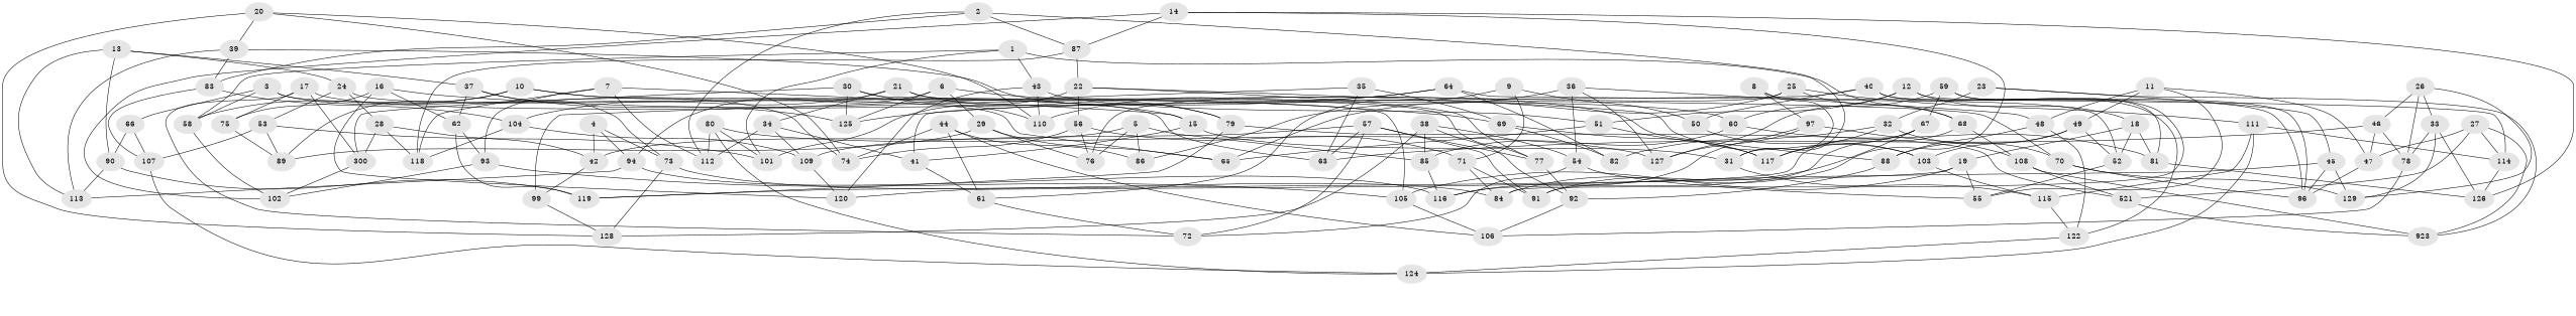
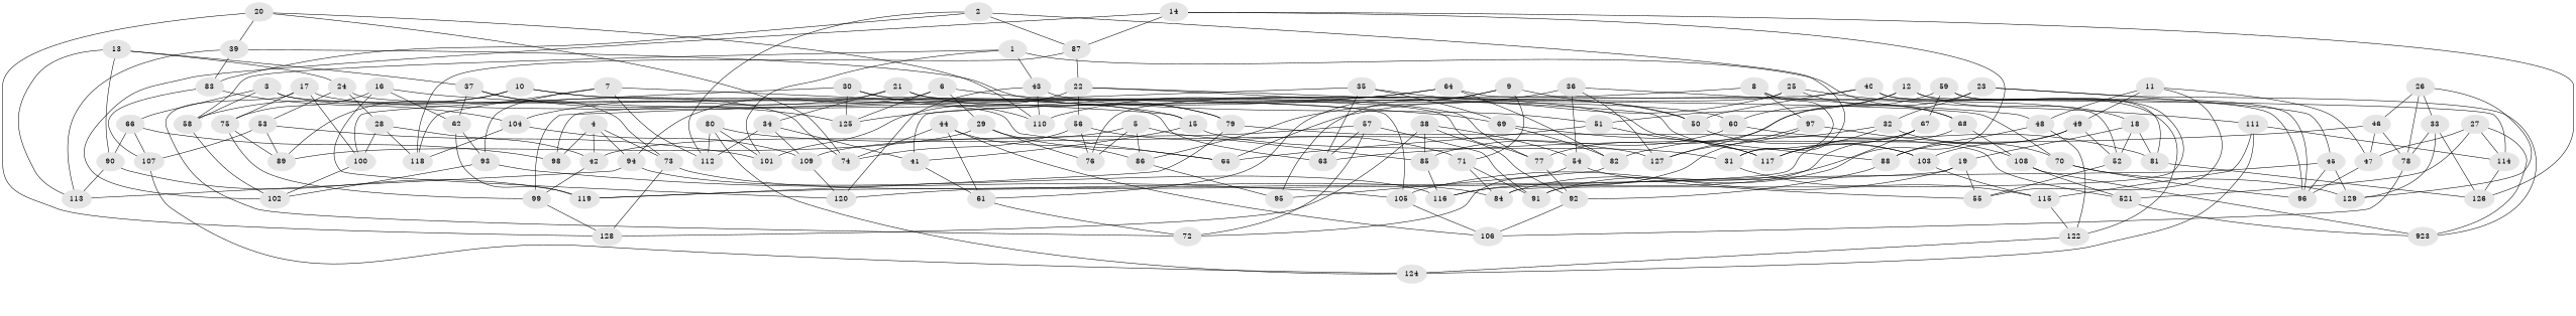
  graph {
    node [color=gray90 style=filled]
    1
    43
    58
    68
    101
    51
    120
    110
    102
    108
    116
    2
    31
    83
    87
    112
    115
    104
    107
    118
    22
    3
    65
    66
    74
+   98
    90
    4
    42
    73
    94
    99
    84
    128
    113
    5
    76
    85
    86
+   95
    6
    29
    88
    125
    89
    92
    7
    15
    93
    41
    105
    8
    52
    97
    55
    127
    9
    50
    61
    71
    103
    72
    91
    10
    70
    96
    129
    11
    47
    48
    49
    122
    12
    18
    19
    81
    117
    13
    24
    37
    28
    53
    63
    62
    119
    14
    126
    16
    69
    75
    82
    17
    60
-   100 [label=300]
+   100
    106
    20
    39
    79
    21
    34
    77
    109
    n103 [label=521]
    56
    23
    32
    45
    n108 [label=923]
    25
    111
    114
    124
    26
    33
    46
    78
    27
    30
    35
    36
    54
    38
    40
    44
    57
    59
    67
    64
    80
    1 -- 43
    1 -- 58
    1 -- 68
    1 -- 101
    43 -- 51
    43 -- 120
    43 -- 110
    58 -- 102
    68 -- 108
    68 -- 116
    51 -- 65
    51 -- 117
    108 -- n103
    108 -- n108
    2 -- 31
    2 -- 83
    2 -- 87
    2 -- 112
    31 -- 115
    83 -- 104
    83 -- 107
    87 -- 118
    87 -- 22
    115 -- 122
    104 -- 118
    104 -- 109
    107 -- 124
    22 -- 101
    22 -- 103
    22 -- 77
    22 -- 56
    3 -- 58
    3 -- 65
    3 -- 66
    3 -- 74
    66 -- 107
+   66 -- 98
    66 -- 90
    90 -- 113
    90 -- 119
+   4 -- 98
    4 -- 42
    4 -- 73
    4 -- 94
    42 -- 99
    73 -- 84
    73 -- 128
    94 -- 116
    94 -- 113
    99 -- 128
    5 -- 42
    5 -- 76
    5 -- 85
    5 -- 86
    85 -- 116
+   86 -- 95
    6 -- 94
    6 -- 29
    6 -- 88
    6 -- 125
    29 -- 65
    29 -- 76
    29 -- 89
    88 -- 92
    92 -- 106
    7 -- 112
    7 -- 118
    7 -- 15
    7 -- 93
    15 -- 31
    15 -- 41
    93 -- 102
    93 -- 105
    41 -- 61
    105 -- 106
    8 -- 31
+   8 -- 98
    8 -- 52
    8 -- 97
    52 -- 55
    97 -- 108
    97 -- 116
    97 -- 127
+   9 -- 95
    9 -- 50
    9 -- 61
    9 -- 71
    50 -- 103
    61 -- 72
    71 -- 84
    71 -- 91
    103 -- 115
    10 -- 58
    10 -- 89
    10 -- 15
    10 -- 70
    70 -- 96
    70 -- 129
    11 -- 55
    11 -- 47
    11 -- 48
    11 -- 49
    47 -- 96
    48 -- 88
    48 -- 122
    49 -- 88
    49 -- 52
    49 -- 103
    122 -- 124
    12 -- 51
    12 -- 127
    12 -- 96
    12 -- 18
    18 -- 52
    18 -- 19
    18 -- 81
    19 -- 105
    19 -- 55
    19 -- 119
    81 -- 126
    13 -- 90
    13 -- 113
    13 -- 24
    13 -- 37
    24 -- 28
    24 -- 53
    24 -- 63
    37 -- 73
    37 -- 125
    37 -- 62
    28 -- 118
    28 -- 42
    28 -- 100
    53 -- 101
    53 -- 107
    53 -- 89
    62 -- 93
    62 -- 119
    14 -- 102
    14 -- 87
    14 -- 84
    14 -- 126
    16 -- 120
    16 -- 62
    16 -- 69
    16 -- 75
    69 -- 117
    69 -- 82
+   75 -- 99
    75 -- 89
+   82 -- 95
    17 -- 72
    17 -- 75
    17 -- 60
    17 -- 100
    60 -- 85
    60 -- 81
    100 -- 102
    20 -- 110
    20 -- 74
    20 -- 128
    20 -- 39
    39 -- 83
    39 -- 113
    39 -- 79
    79 -- 119
    79 -- n103
    21 -- 104
    21 -- 79
    21 -- 34
    21 -- 77
    34 -- 112
    34 -- 41
    34 -- 109
    77 -- 92
    109 -- 120
    n103 -- n108
    56 -- 74
    56 -- 76
    56 -- 71
-   57 -- 77
+   23 -- 77
    23 -- 32
    23 -- 45
    23 -- n108
    32 -- 70
    32 -- 117
    32 -- 82
    45 -- 91
    45 -- 96
    45 -- 129
    25 -- 68
    25 -- 65
    25 -- 76
    25 -- 111
    111 -- 115
    111 -- 114
    111 -- 124
    114 -- 126
    26 -- 129
    26 -- 33
    26 -- 46
    26 -- 78
    33 -- 129
    33 -- 126
    33 -- 78
    46 -- 47
    46 -- 63
    46 -- 78
    78 -- 106
    27 -- 47
    27 -- n103
    27 -- n108
    27 -- 114
    30 -- 110
    30 -- 125
    30 -- 105
    30 -- 100
    35 -- 99
+   35 -- 50
    35 -- 63
    35 -- 69
    36 -- 86
    36 -- 127
    36 -- 48
    36 -- 54
    54 -- 55
    54 -- 72
    38 -- 128
    38 -- 85
    38 -- 92
    38 -- 54
    40 -- 41
    40 -- 50
    40 -- 96
    40 -- 122
    44 -- 74
    44 -- 86
    44 -- 61
    44 -- 106
    57 -- 72
    57 -- 91
    57 -- 63
    57 -- 109
    59 -- 84
    59 -- 81
    59 -- 60
    59 -- 67
    67 -- 120
    67 -- 91
    67 -- 117
    64 -- 110
    64 -- 125
    64 -- 82
    64 -- 114
    80 -- 101
    80 -- 112
    80 -- 127
    80 -- 124
  }
